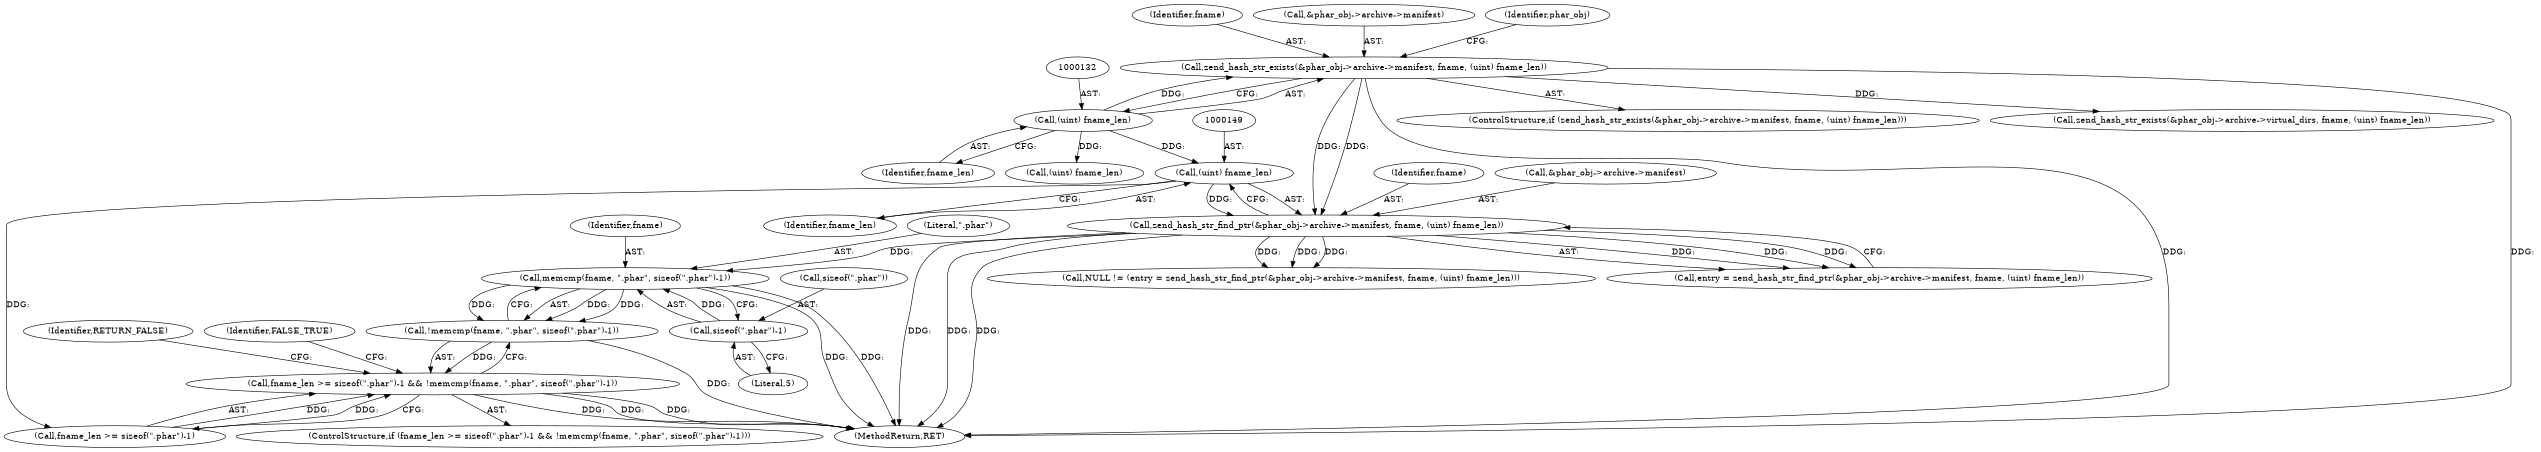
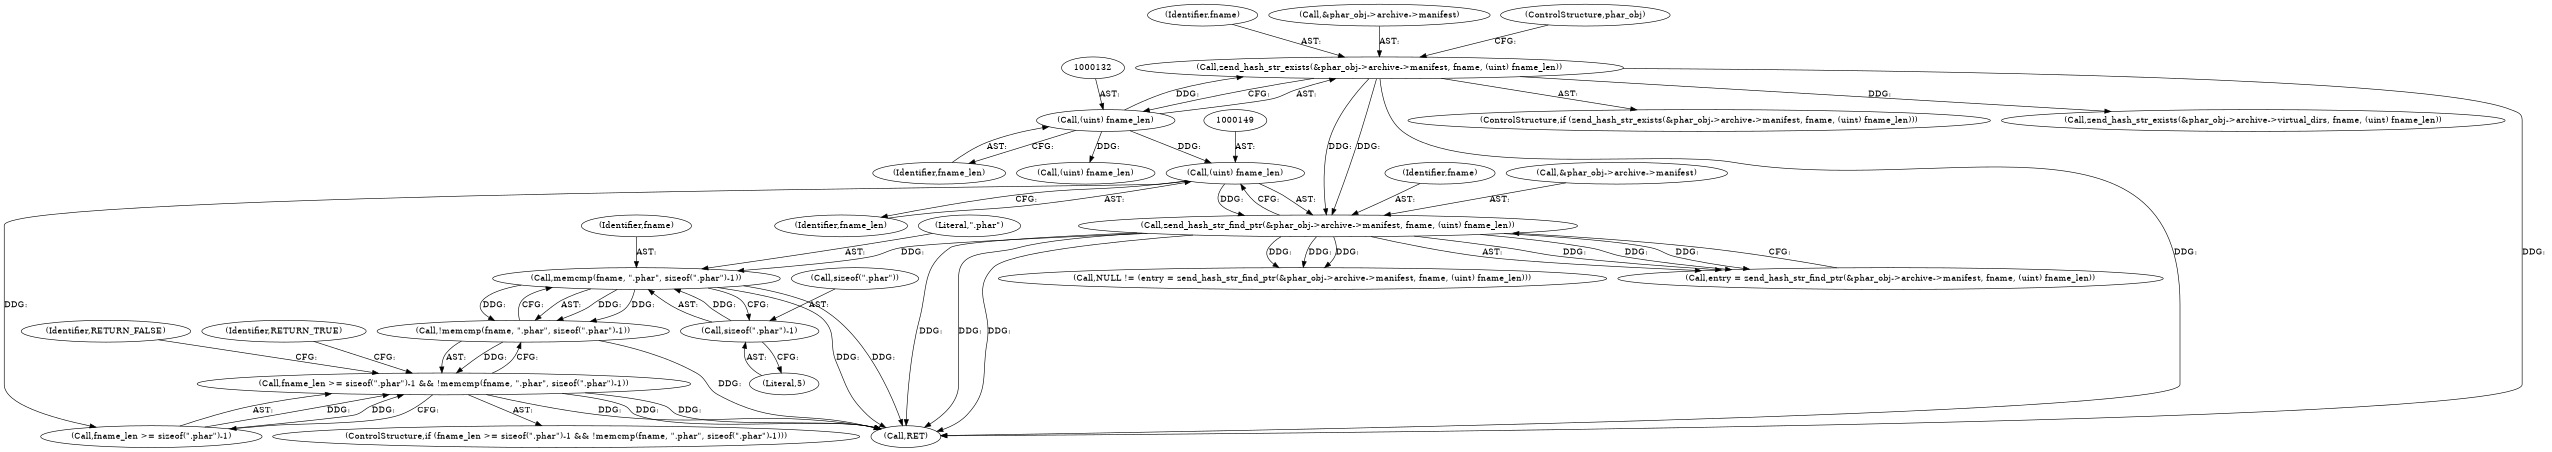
  digraph {
    n1 [label="(Call,memcmp(fname, \".phar\", sizeof(\".phar\")-1))"]
    n2 [label="(Call,sizeof(\".phar\")-1)"]
    n3 [label="(Call,!memcmp(fname, \".phar\", sizeof(\".phar\")-1))"]
-   n4 [label="(MethodReturn,RET)"]
+   n4 [label="(Call,RET)"]
    n5 [label="(Literal,5)"]
    n6 [label="(Call,fname_len >= sizeof(\".phar\")-1 && !memcmp(fname, \".phar\", sizeof(\".phar\")-1))"]
    n7 [label="(Call,zend_hash_str_find_ptr(&phar_obj->archive->manifest, fname, (uint) fname_len))"]
    n8 [label="(Call,(uint) fname_len)"]
    n9 [label="(Call,NULL != (entry = zend_hash_str_find_ptr(&phar_obj->archive->manifest, fname, (uint) fname_len)))"]
    n10 [label="(Call,entry = zend_hash_str_find_ptr(&phar_obj->archive->manifest, fname, (uint) fname_len))"]
    n11 [label="(Call,fname_len >= sizeof(\".phar\")-1)"]
    n12 [label="(Identifier,fname_len)"]
    n13 [label="(Call,zend_hash_str_exists(&phar_obj->archive->manifest, fname, (uint) fname_len))"]
    n14 [label="(Call,(uint) fname_len)"]
    n15 [label="(ControlStructure,if (zend_hash_str_exists(&phar_obj->archive->manifest, fname, (uint) fname_len)))"]
    n16 [label="(Call,zend_hash_str_exists(&phar_obj->archive->virtual_dirs, fname, (uint) fname_len))"]
    n17 [label="(Call,(uint) fname_len)"]
    n18 [label="(Identifier,fname_len)"]
    n19 [label="(ControlStructure,if (fname_len >= sizeof(\".phar\")-1 && !memcmp(fname, \".phar\", sizeof(\".phar\")-1)))"]
    n20 [label="(Identifier,fname)"]
    n21 [label="(Identifier,fname)"]
    n22 [label="(Call,&phar_obj->archive->manifest)"]
-   n23 [label="(Identifier,phar_obj)"]
+   n23 [label="(ControlStructure,phar_obj)"]
    n24 [label="(Identifier,fname)"]
    n25 [label="(Literal,\".phar\")"]
-   n26 [label="(Identifier,FALSE_TRUE)"]
+   n26 [label="(Identifier,RETURN_TRUE)"]
    n27 [label="(Call,sizeof(\".phar\"))"]
    n28 [label="(Identifier,RETURN_FALSE)"]
    n29 [label="(Call,&phar_obj->archive->manifest)"]
    1000132
    1000149
    n1 -> n2 [label="CFG: "]
    n1 -> n3 [label="AST: "]
    n1 -> n3 [label="DDG: "]
    n1 -> n3 [label="DDG: "]
    n1 -> n3 [label="DDG: "]
    n1 -> n4 [label="DDG: "]
    n1 -> n4 [label="DDG: "]
    n2 -> n1 [label="AST: "]
    n2 -> n1 [label="DDG: "]
    n2 -> n5 [label="CFG: "]
    n3 -> n1 [label="CFG: "]
    n3 -> n4 [label="DDG: "]
    n3 -> n6 [label="AST: "]
    n3 -> n6 [label="DDG: "]
    n5 -> n2 [label="AST: "]
    n6 -> n3 [label="CFG: "]
    n6 -> n4 [label="DDG: "]
    n6 -> n4 [label="DDG: "]
    n6 -> n4 [label="DDG: "]
    n6 -> n11 [label="CFG: "]
    n6 -> n19 [label="AST: "]
    n7 -> n1 [label="DDG: "]
    n7 -> n4 [label="DDG: "]
    n7 -> n4 [label="DDG: "]
    n7 -> n4 [label="DDG: "]
    n7 -> n8 [label="CFG: "]
    n7 -> n9 [label="DDG: "]
    n7 -> n9 [label="DDG: "]
    n7 -> n9 [label="DDG: "]
    n7 -> n10 [label="AST: "]
    n7 -> n10 [label="DDG: "]
    n7 -> n10 [label="DDG: "]
    n7 -> n10 [label="DDG: "]
    n8 -> n7 [label="AST: "]
    n8 -> n7 [label="DDG: "]
    n8 -> n11 [label="DDG: "]
    n8 -> n12 [label="CFG: "]
    n10 -> n7 [label="CFG: "]
    n11 -> n6 [label="AST: "]
    n11 -> n6 [label="DDG: "]
    n11 -> n6 [label="DDG: "]
    n12 -> n8 [label="AST: "]
    n13 -> n4 [label="DDG: "]
    n13 -> n4 [label="DDG: "]
    n13 -> n7 [label="DDG: "]
    n13 -> n7 [label="DDG: "]
    n13 -> n14 [label="CFG: "]
    n13 -> n15 [label="AST: "]
    n13 -> n16 [label="DDG: "]
    n14 -> n8 [label="DDG: "]
    n14 -> n13 [label="AST: "]
    n14 -> n13 [label="DDG: "]
    n14 -> n17 [label="DDG: "]
    n14 -> n18 [label="CFG: "]
    n18 -> n14 [label="AST: "]
    n20 -> n1 [label="AST: "]
    n21 -> n13 [label="AST: "]
    n22 -> n13 [label="AST: "]
    n23 -> n13 [label="CFG: "]
    n24 -> n7 [label="AST: "]
    n25 -> n1 [label="AST: "]
    n26 -> n6 [label="CFG: "]
    n27 -> n2 [label="AST: "]
    n28 -> n6 [label="CFG: "]
    n29 -> n7 [label="AST: "]
    1000132 -> n14 [label="AST: "]
    1000149 -> n8 [label="AST: "]
  }
